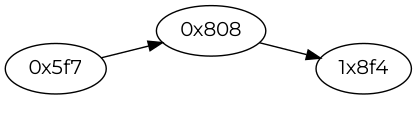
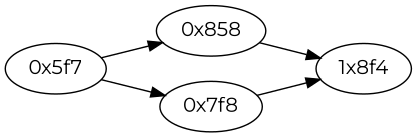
  strict digraph {
    "edge"="{}"
    file="/Users/mark/Documents/deobfus-2019-ccs/ALL-CFG/small-programs/1b-1-1-1-1-eq127-0-0-0/1528_recovered.dot"
    fontname=Montserrat
    "graph"="{u'file': u'/Users/mark/Documents/deobfus-2019-ccs/ALL-CFG/small-programs/1b-1-1-1-1-eq127-0-0-0/1528_recovered.dot'}"
    "node"="{u'opcode': u''}"
    rankdir=LR
    node [fontname=Montserrat]
    edge [fontname=Montserrat]
-   "0x858" [opcode="[u'ldr', u'bl', u'mov', u'b']" label="0x808"]
+   "0x858" [opcode="[u'ldr', u'bl', u'mov', u'b']"]
    n2 [label="1x8f4" opcode="[u'mov', u'sub', u'pop']"]
+   "0x7f8" [opcode="[u'ldr', u'ldr', u'ldr', u'sub', u'sub', u'add', u'mul', u'mvn', u'ldr', u'orr', u'mov', u'cmn', u'mov', u'ldr', u'cmp', u'mov', u'mov', u'mov', u'cmn', u'mov', u'mov', u'teq', u'mov', u'b']"]
    n4 [label="0x5f7" opcode="[u'push', u'add', u'sub', u'ldr', u'str', u'mvn', u'ldr', u'ldr', u'sub', u'sub', u'add', u'mul', u'mov', u'eor', u'tst', u'ldr', u'mov', u'mov', u'strb', u'ldr', u'cmp', u'mov', u'strb', u'ldr', u'ldr', u'ldr', u'ldr', u'ldr', u'ldr', u'ldr', u'add', u'str', u'ldr', u'add', u'str', u'ldr', u'add', u'str', u'b']"]
    "0x858" -> n2
+   "0x7f8" -> n2
    n4 -> "0x858"
+   n4 -> "0x7f8"
  }
